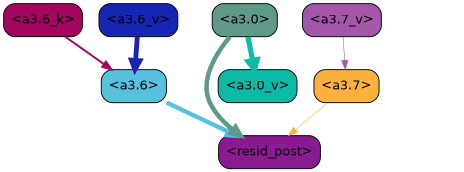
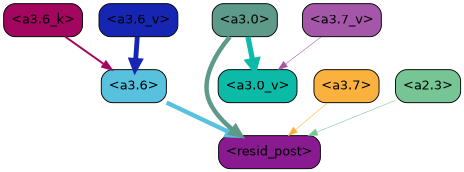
  strict digraph {
    splines=true
    node [color=black fontname=Helvetica shape=box style="filled, rounded"]
    edge [penwidth=0.6]
    "<a3.7>" [fillcolor="#fab13e"]
    "<resid_post>" [fillcolor="#891a90"]
    "<a3.6>" [fillcolor="#57c1de"]
    "<a3.0>" [fillcolor="#5d9a89"]
    "<a3.0_v>" [fillcolor="#0cbba7"]
+   "<a2.3>" [fillcolor="#77c595"]
    "<a3.6_k>" [fillcolor="#a2065e"]
    "<a3.7_v>" [fillcolor="#a457a9"]
    "<a3.6_v>" [fillcolor="#1726b2"]
    "<a3.7>" -> "<resid_post>" [color="#fab13e"]
    "<a3.6>" -> "<resid_post>" [color="#57c1de" penwidth=4.7534414529800415]
    "<a3.0>" -> "<resid_post>" [color="#5d9a89" penwidth=4.898576855659485]
    "<a3.0>" -> "<a3.0_v>" [color="#0cbba7" penwidth=5.680712580680847]
+   "<a2.3>" -> "<resid_post>" [color="#77c595"]
    "<a3.6_k>" -> "<a3.6>" [color="#a2065e" penwidth=2.13908451795578]
-   "<a3.7_v>" -> "<a3.7>" [color="#a457a9"]
+   "<a3.7_v>" -> "<a3.0_v>" [color="#a457a9"]
    "<a3.6_v>" -> "<a3.6>" [color="#1726b2" penwidth=5.297133803367615]
  }
